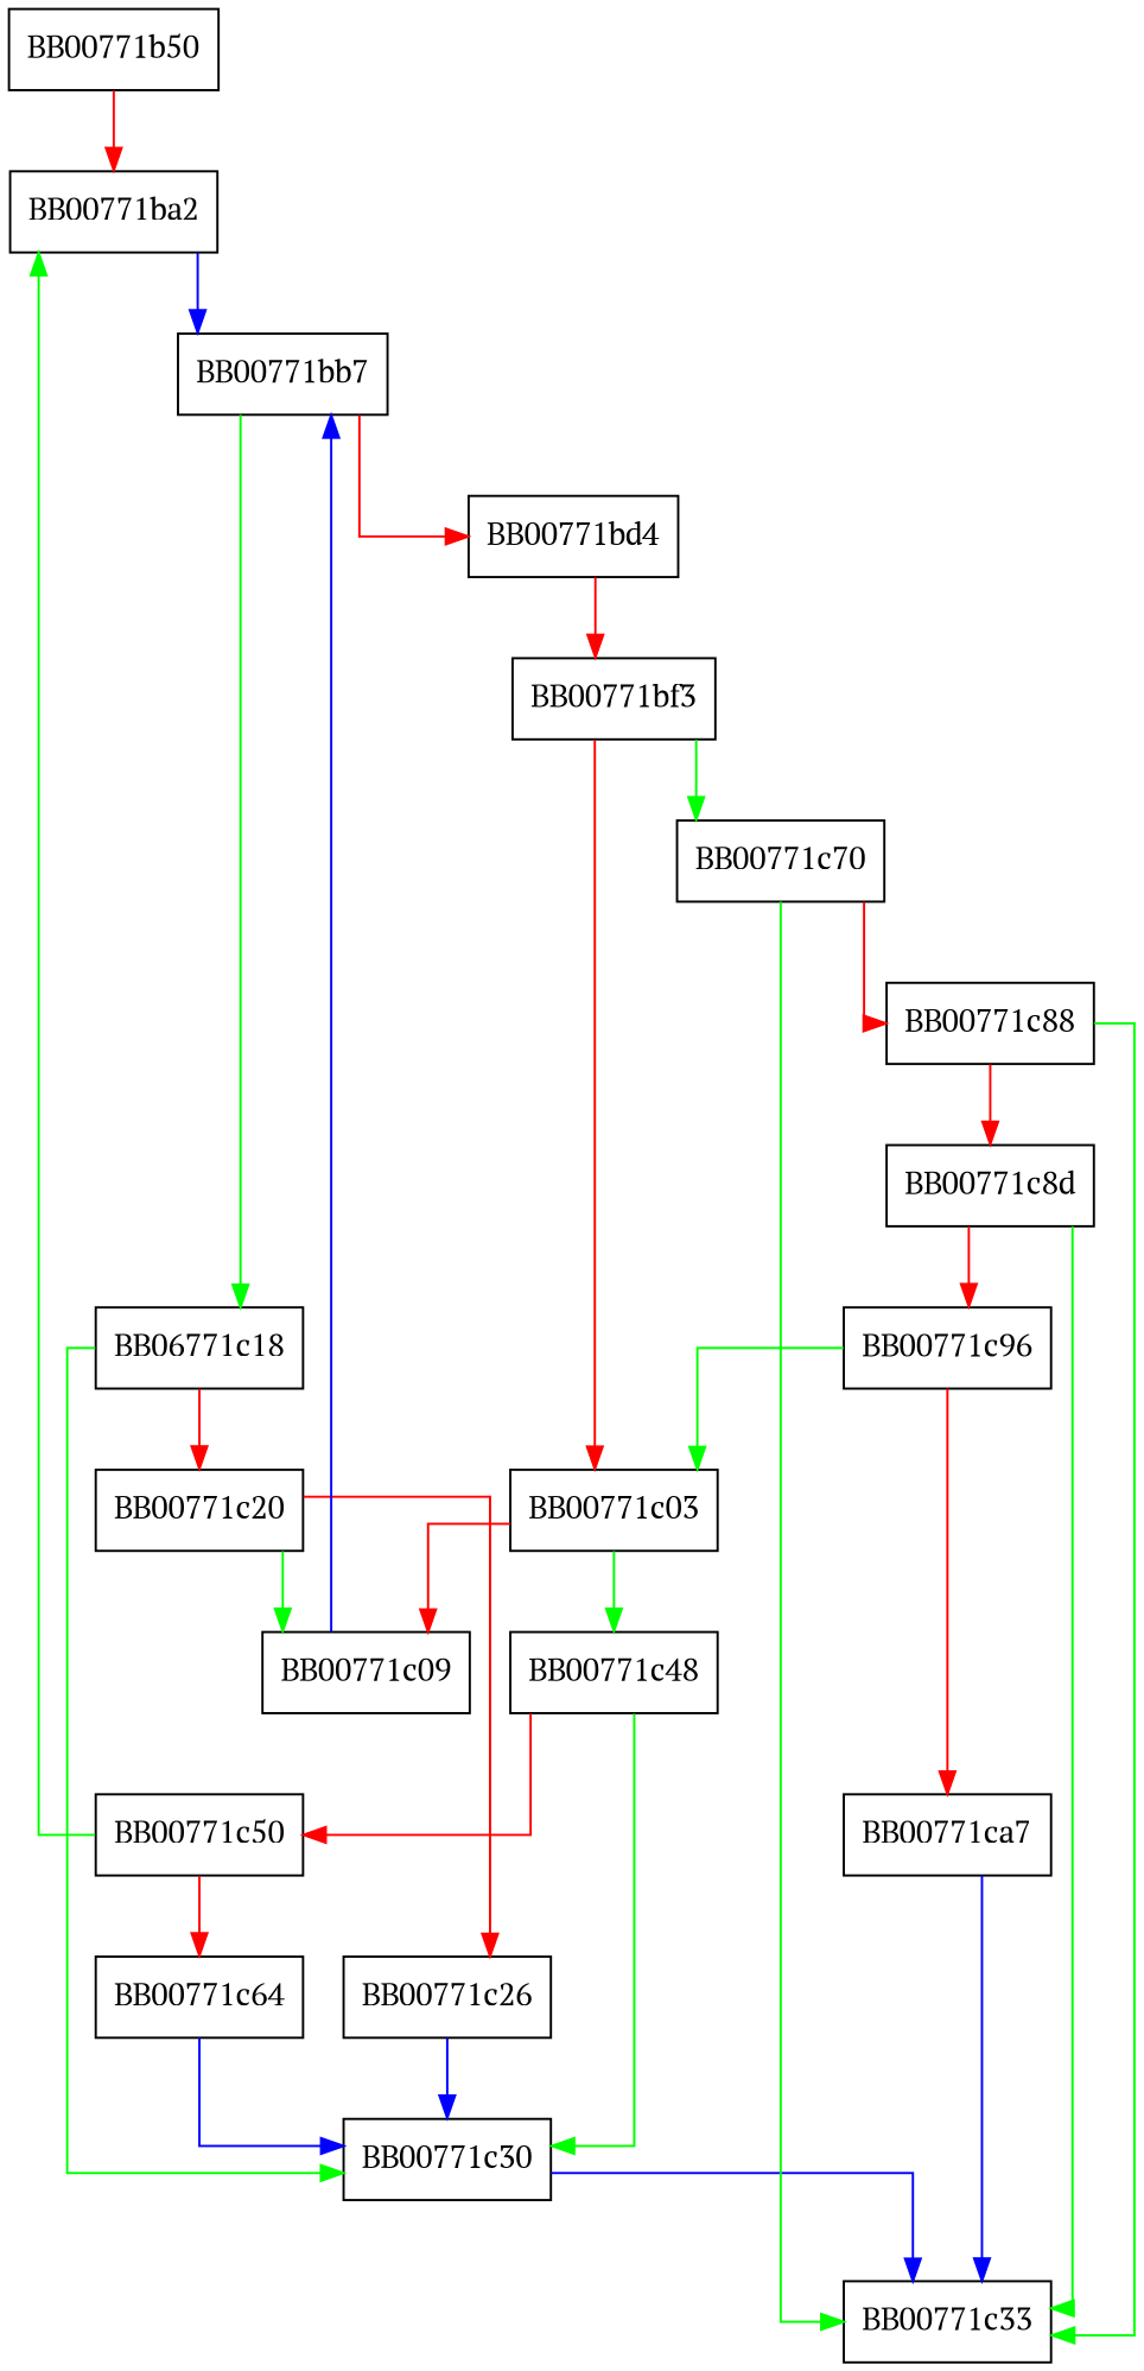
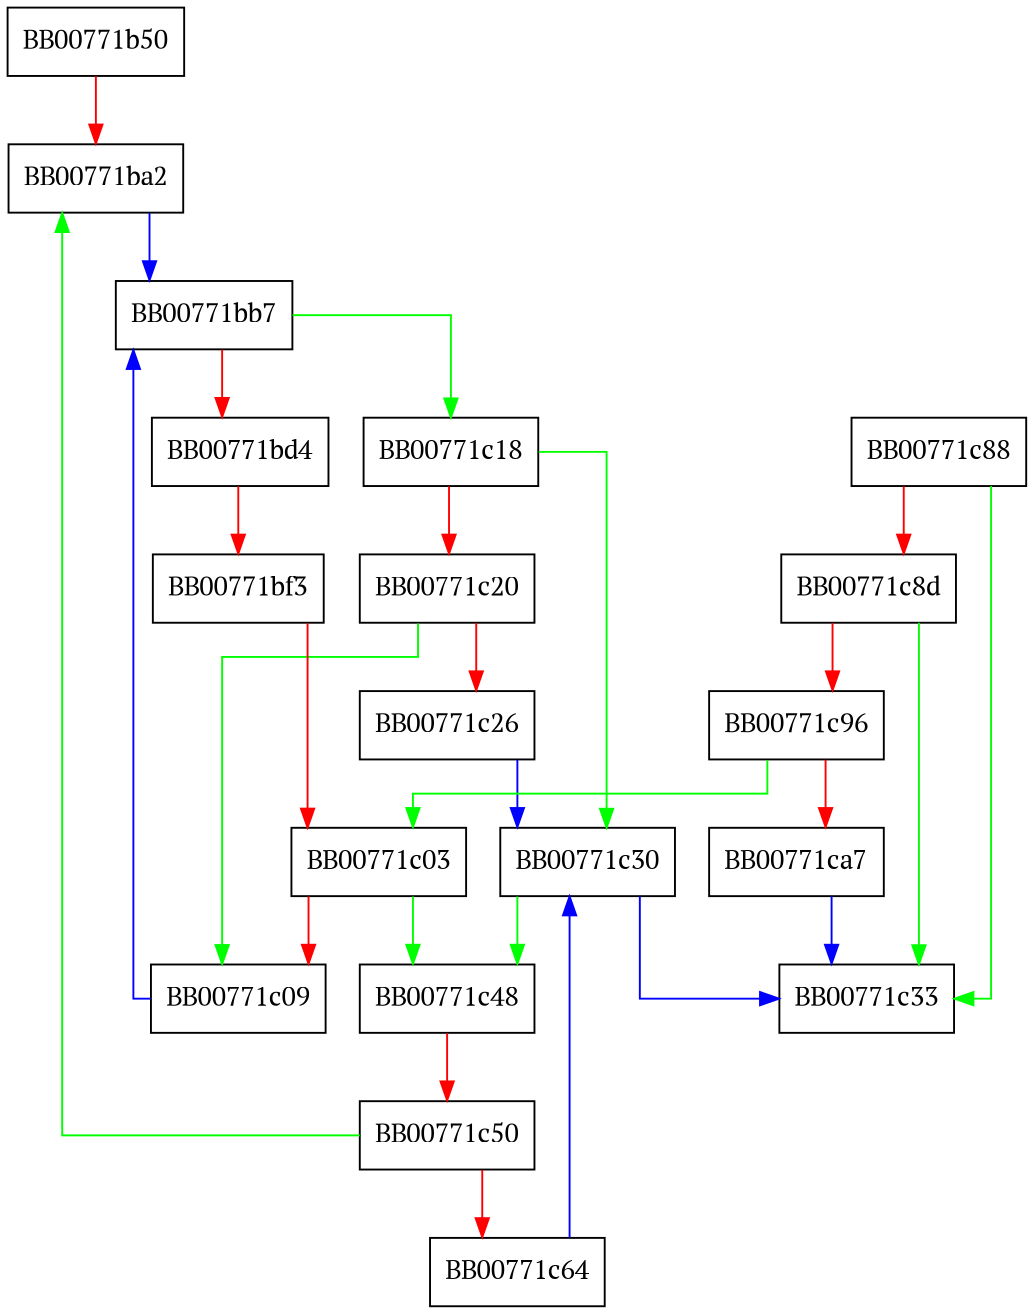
  digraph {
    fontname="PT Serif"
    splines=ortho
    node [fontname="PT Serif" shape=box]
    edge [color=red fontname="PT Serif"]
    BB00771b50
    BB00771ba2
    BB00771bb7
-   BB00771c18 [label=BB06771c18]
+   BB00771c18
    BB00771bd4
    BB00771c30
    BB00771c20
    BB00771bf3
    BB00771c33
    BB00771c09
    BB00771c26
-   BB00771c70
    BB00771c03
    BB00771c88
    BB00771c48
    BB00771c8d
    BB00771c50
    BB00771c64
    BB00771c96
    BB00771ca7
    BB00771b50 -> BB00771ba2
    BB00771ba2 -> BB00771bb7 [color=blue]
    BB00771bb7 -> BB00771c18 [color=green]
    BB00771bb7 -> BB00771bd4
    BB00771c18 -> BB00771c30 [color=green]
    BB00771c18 -> BB00771c20
    BB00771bd4 -> BB00771bf3
    BB00771c30 -> BB00771c33 [color=blue]
    BB00771c20 -> BB00771c09 [color=green]
    BB00771c20 -> BB00771c26
-   BB00771bf3 -> BB00771c70 [color=green]
    BB00771bf3 -> BB00771c03
    BB00771c09 -> BB00771bb7 [color=blue]
    BB00771c26 -> BB00771c30 [color=blue]
-   BB00771c70 -> BB00771c33 [color=green]
-   BB00771c70 -> BB00771c88
    BB00771c03 -> BB00771c09
    BB00771c03 -> BB00771c48 [color=green]
    BB00771c88 -> BB00771c33 [color=green]
    BB00771c88 -> BB00771c8d
-   BB00771c48 -> BB00771c30 [color=green]
+   BB00771c30 -> BB00771c48 [color=green]
    BB00771c48 -> BB00771c50
    BB00771c8d -> BB00771c33 [color=green]
    BB00771c8d -> BB00771c96
    BB00771c50 -> BB00771ba2 [color=green]
    BB00771c50 -> BB00771c64
    BB00771c64 -> BB00771c30 [color=blue]
    BB00771c96 -> BB00771c03 [color=green]
    BB00771c96 -> BB00771ca7
    BB00771ca7 -> BB00771c33 [color=blue]
  }
